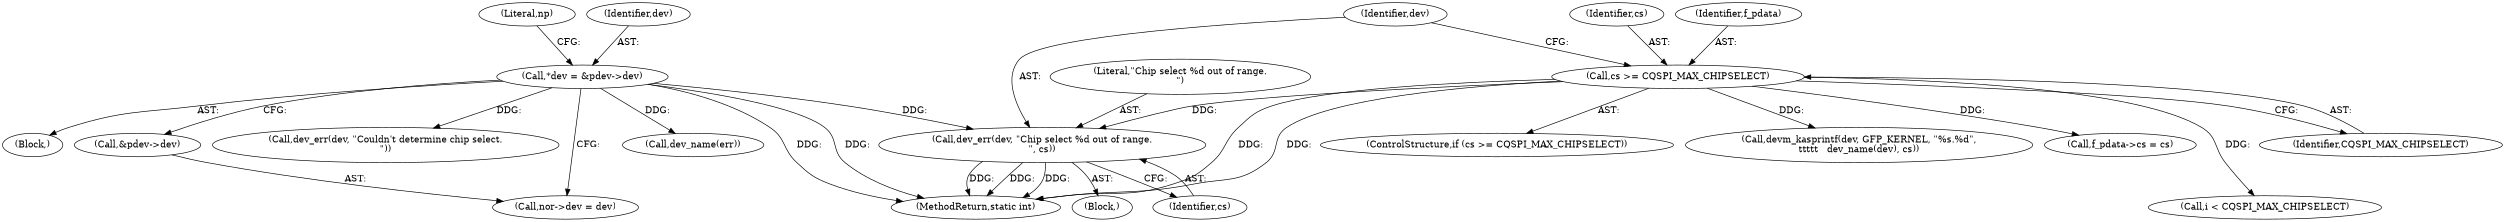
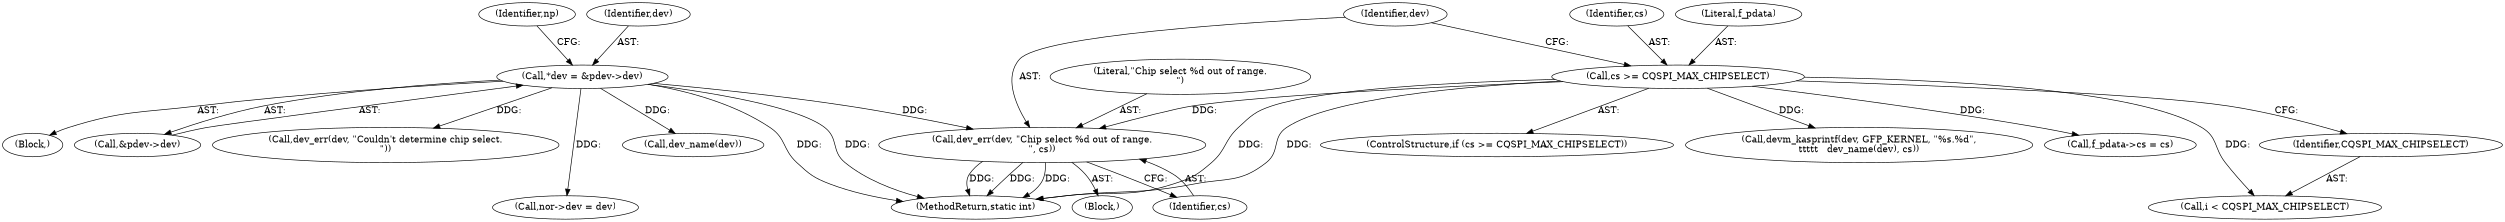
  digraph {
    n1 [label="(Call,dev_err(dev, \"Chip select %d out of range.\n\", cs))"]
    n2 [label="(Block,)"]
    n3 [label="(MethodReturn,static int)"]
    n4 [label="(Identifier,cs)"]
    n5 [label="(Call,*dev = &pdev->dev)"]
-   n6 [label="(Call,dev_name(err))"]
+   n6 [label="(Call,dev_name(dev))"]
    n7 [label="(Block,)"]
    n8 [label="(Call,dev_err(dev, \"Couldn't determine chip select.\n\"))"]
    n9 [label="(Call,nor->dev = dev)"]
    n10 [label="(Call,&pdev->dev)"]
    n11 [label="(Call,cs >= CQSPI_MAX_CHIPSELECT)"]
    n12 [label="(ControlStructure,if (cs >= CQSPI_MAX_CHIPSELECT))"]
    n13 [label="(Call,devm_kasprintf(dev, GFP_KERNEL, \"%s.%d\",\n\t\t\t\t\t   dev_name(dev), cs))"]
    n14 [label="(Call,i < CQSPI_MAX_CHIPSELECT)"]
    n15 [label="(Call,f_pdata->cs = cs)"]
    n16 [label="(Identifier,CQSPI_MAX_CHIPSELECT)"]
    n17 [label="(Identifier,cs)"]
    n18 [label="(Identifier,dev)"]
-   n19 [label="(Literal,np)"]
+   n19 [label="(Identifier,np)"]
    n20 [label="(Literal,\"Chip select %d out of range.\n\")"]
    n21 [label="(Identifier,dev)"]
-   n22 [label="(Identifier,f_pdata)"]
+   n22 [label="(Literal,f_pdata)"]
    n1 -> n2 [label="AST: "]
    n1 -> n3 [label="DDG: "]
    n1 -> n3 [label="DDG: "]
    n1 -> n3 [label="DDG: "]
    n1 -> n4 [label="CFG: "]
    n4 -> n1 [label="AST: "]
    n5 -> n1 [label="DDG: "]
    n5 -> n3 [label="DDG: "]
    n5 -> n3 [label="DDG: "]
    n5 -> n6 [label="DDG: "]
    n5 -> n7 [label="AST: "]
    n5 -> n8 [label="DDG: "]
-   n5 -> n9 [label="CFG: "]
-   n5 -> n10 [label="CFG: "]
-   n10 -> n9 [label="AST: "]
+   n5 -> n9 [label="DDG: "]
+   n5 -> n10 [label="AST: "]
+   n10 -> n5 [label="AST: "]
    n11 -> n1 [label="DDG: "]
    n11 -> n3 [label="DDG: "]
    n11 -> n3 [label="DDG: "]
    n11 -> n12 [label="AST: "]
    n11 -> n13 [label="DDG: "]
    n11 -> n14 [label="DDG: "]
    n11 -> n15 [label="DDG: "]
    n11 -> n16 [label="CFG: "]
-   n16 -> n11 [label="AST: "]
+   n16 -> n14 [label="AST: "]
    n17 -> n11 [label="AST: "]
    n18 -> n1 [label="AST: "]
    n18 -> n11 [label="CFG: "]
    n19 -> n5 [label="CFG: "]
    n20 -> n1 [label="AST: "]
    n21 -> n5 [label="AST: "]
    n22 -> n11 [label="AST: "]
  }
